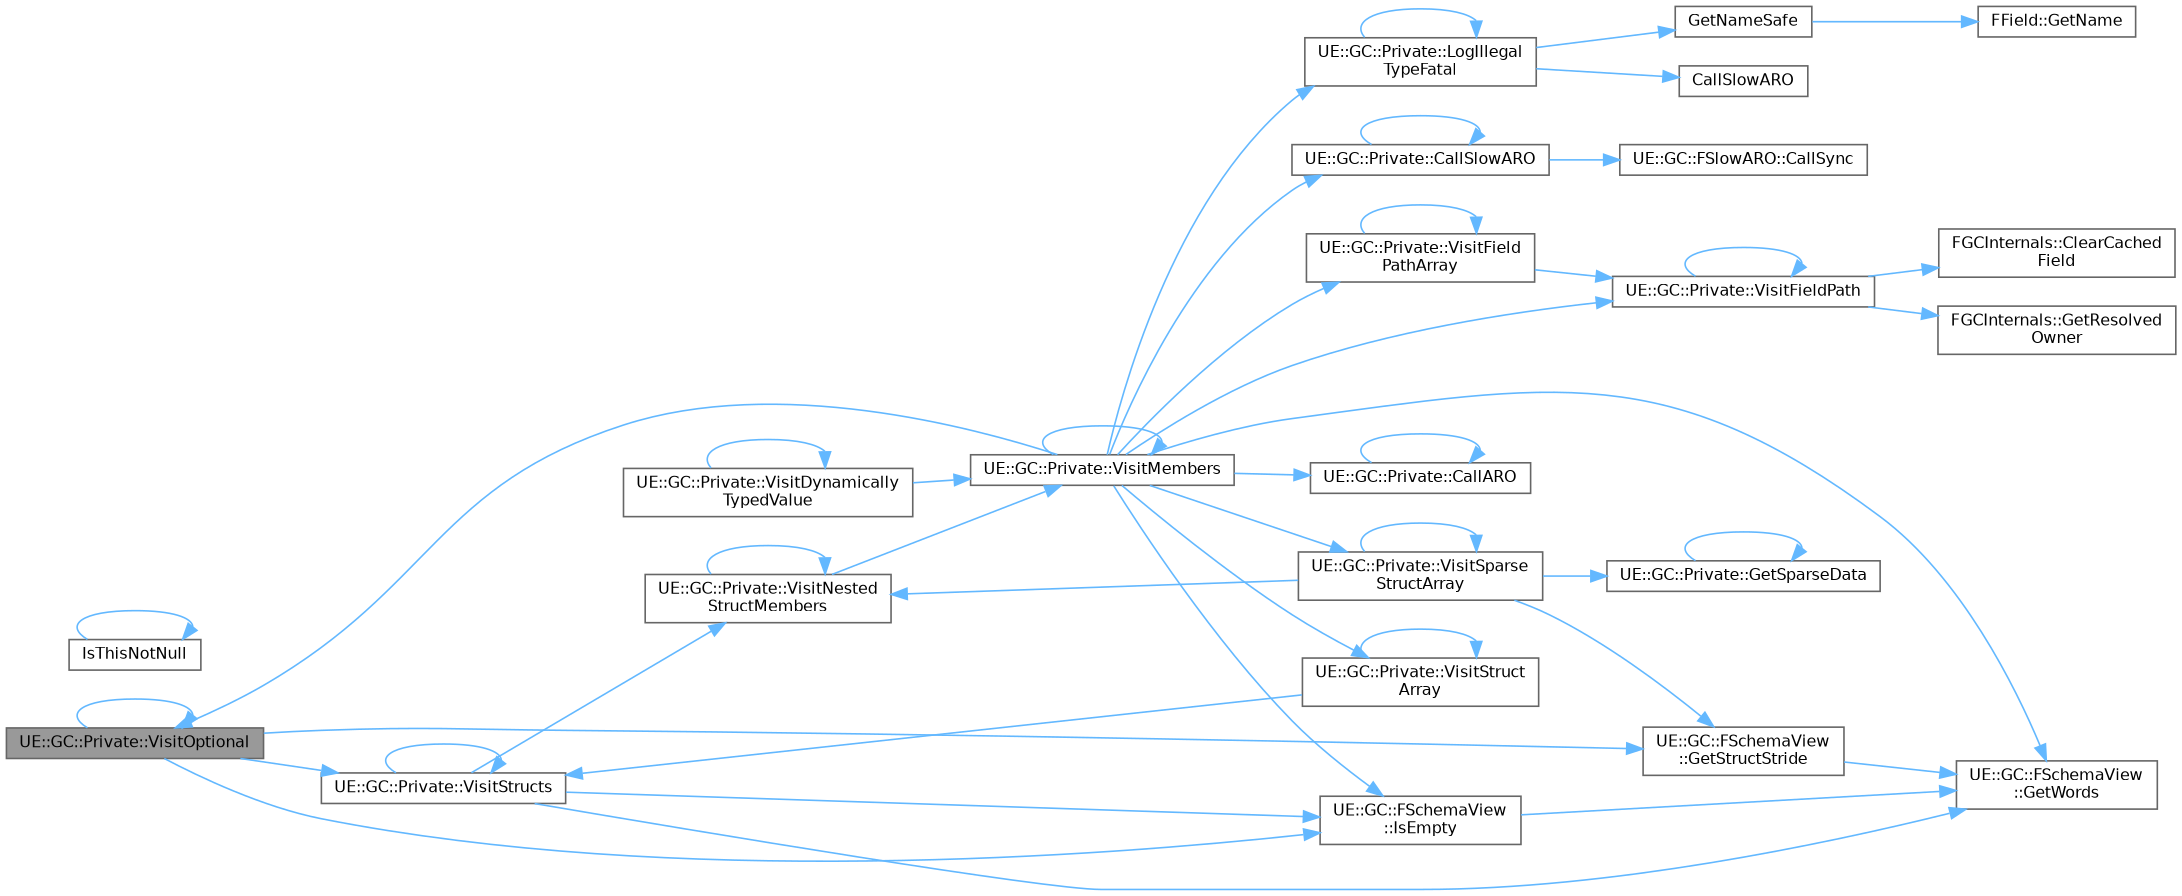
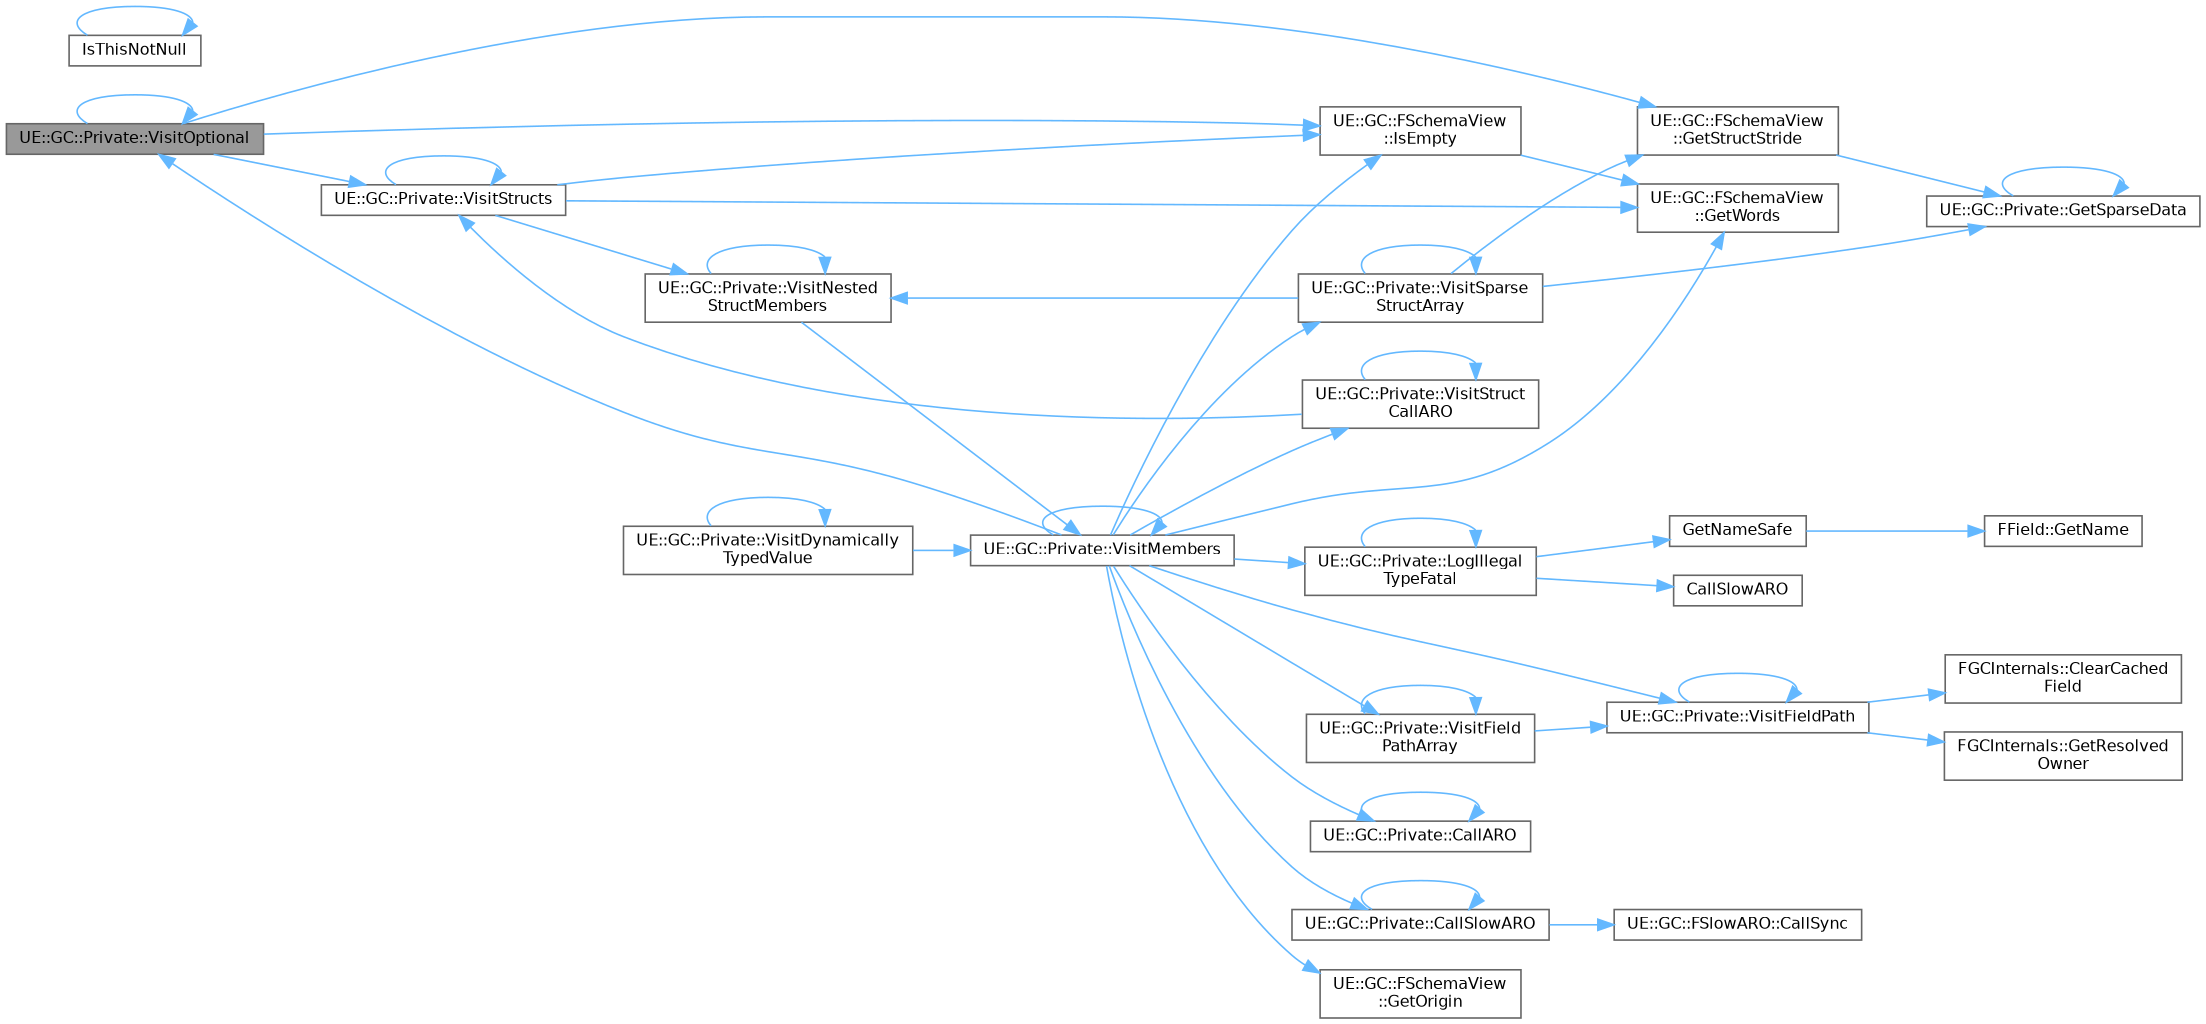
  digraph {
    rankdir=LR
    node [color=grey40 fillcolor=white fontname=Helvetica fontsize=10 shape=box style=filled]
    edge [color=steelblue1 fontname=Helvetica fontsize=10 labelfontname=Helvetica labelfontsize=10 style=solid]
    n1 [color=gray40 fillcolor=grey60 fontcolor=black height=0.2 label="UE::GC::Private::VisitOptional" width=0.4]
    n2 [height=0.2 label="UE::GC::FSchemaView\l::GetStructStride" width=0.4]
    n3 [height=0.2 label="UE::GC::FSchemaView\l::IsEmpty" width=0.4]
    n4 [height=0.2 label="UE::GC::Private::VisitStructs" width=0.4]
    n5 [height=0.2 label="UE::GC::FSchemaView\l::GetWords" width=0.4]
    n6 [height=0.2 label="UE::GC::Private::VisitNested\lStructMembers" width=0.4]
    n7 [height=0.2 label="UE::GC::Private::VisitMembers" width=0.4]
    n8 [height=0.2 label="UE::GC::Private::CallARO" width=0.4]
    n9 [height=0.2 label="UE::GC::Private::CallSlowARO" width=0.4]
+   n10 [height=0.2 label="UE::GC::FSchemaView\l::GetOrigin" width=0.4]
    n11 [height=0.2 label="UE::GC::Private::LogIllegal\lTypeFatal" width=0.4]
    n12 [height=0.2 label="UE::GC::Private::VisitFieldPath" width=0.4]
    n13 [height=0.2 label="UE::GC::Private::VisitField\lPathArray" width=0.4]
    n14 [height=0.2 label="UE::GC::Private::VisitSparse\lStructArray" width=0.4]
-   n15 [height=0.2 label="UE::GC::Private::VisitStruct\lArray" width=0.4]
+   n15 [height=0.2 label="UE::GC::Private::VisitStruct\lCallARO" width=0.4]
    n16 [height=0.2 label="UE::GC::FSlowARO::CallSync" width=0.4]
    n17 [height=0.2 label=GetNameSafe width=0.4]
    n18 [height=0.2 label=CallSlowARO width=0.4]
    n19 [height=0.2 label="UE::GC::Private::VisitDynamically\lTypedValue" width=0.4]
    n20 [height=0.2 label="FGCInternals::ClearCached\lField" width=0.4]
    n21 [height=0.2 label="FGCInternals::GetResolved\lOwner" width=0.4]
    n22 [height=0.2 label="UE::GC::Private::GetSparseData" width=0.4]
    n23 [height=0.2 label="FField::GetName" width=0.4]
    n24 [height=0.2 label=IsThisNotNull width=0.4]
    n1 -> n1
    n1 -> n2
    n1 -> n3
    n1 -> n4
-   n2 -> n5
+   n2 -> n22
    n3 -> n5
    n4 -> n3
    n4 -> n4
    n4 -> n5
    n4 -> n6
    n6 -> n6
    n6 -> n7
    n7 -> n1
    n7 -> n3
    n7 -> n5
    n7 -> n7
    n7 -> n8
    n7 -> n9
+   n7 -> n10
    n7 -> n11
    n7 -> n12
    n7 -> n13
    n7 -> n14
    n7 -> n15
    n8 -> n8
    n9 -> n9
    n9 -> n16
    n11 -> n11
    n11 -> n17
    n11 -> n18
    n12 -> n12
    n12 -> n20
    n12 -> n21
    n13 -> n12
    n13 -> n13
    n14 -> n2
    n14 -> n6
    n14 -> n14
    n14 -> n22
    n15 -> n4
    n15 -> n15
    n17 -> n23
    n19 -> n7
    n19 -> n19
    n22 -> n22
    n24 -> n24
  }
